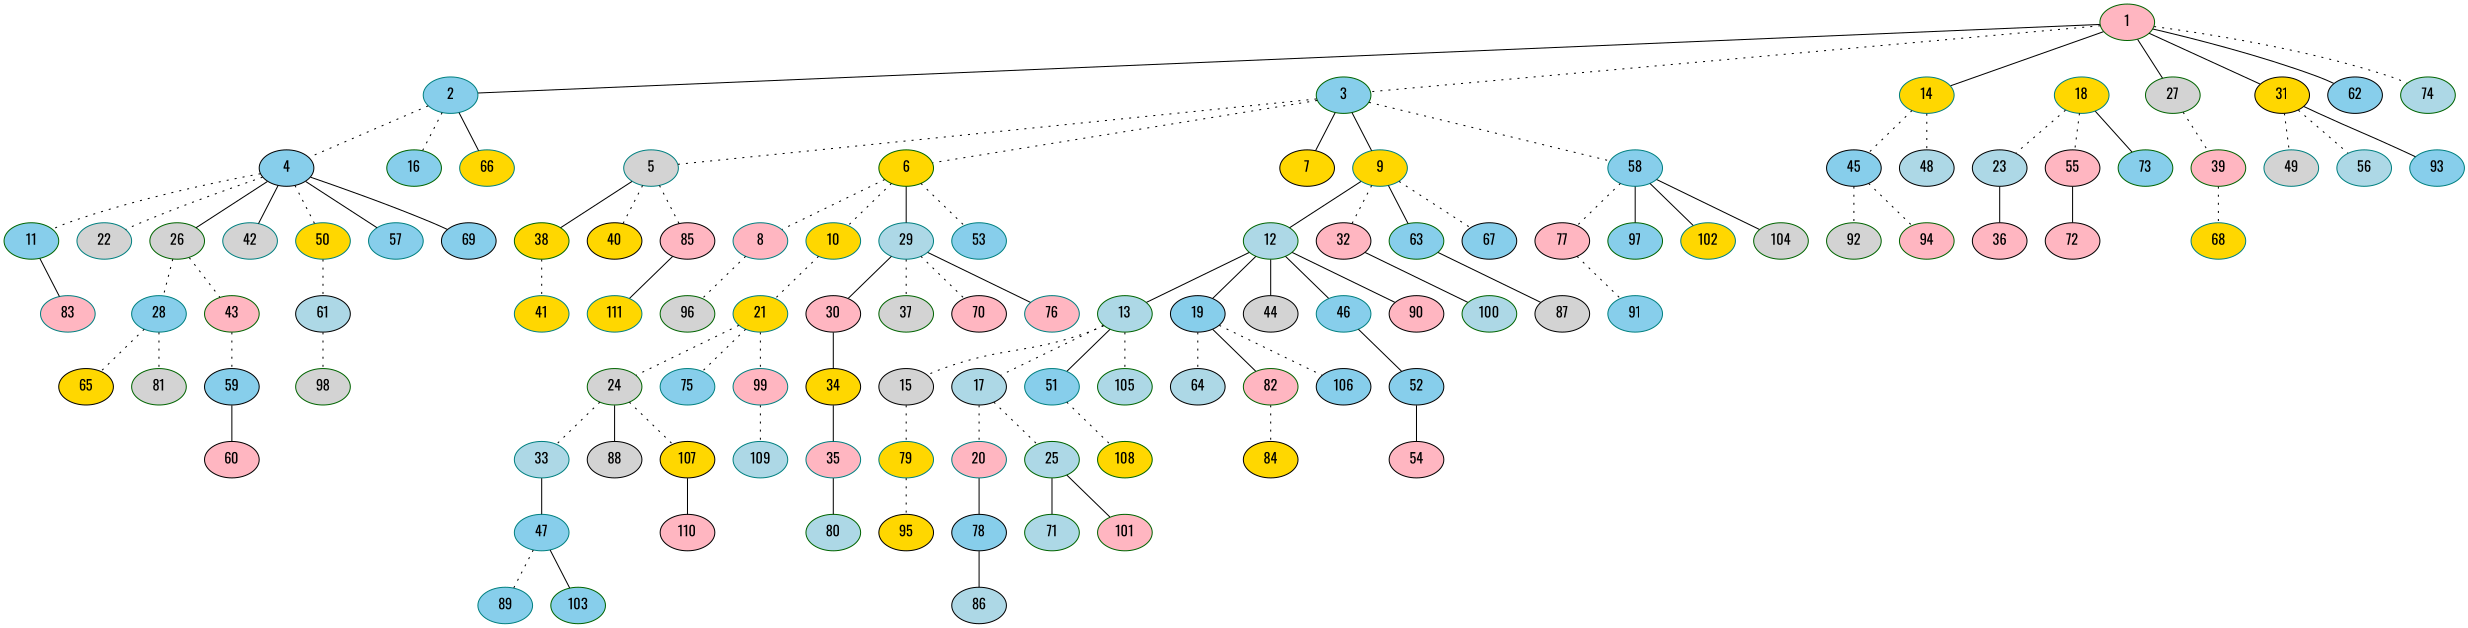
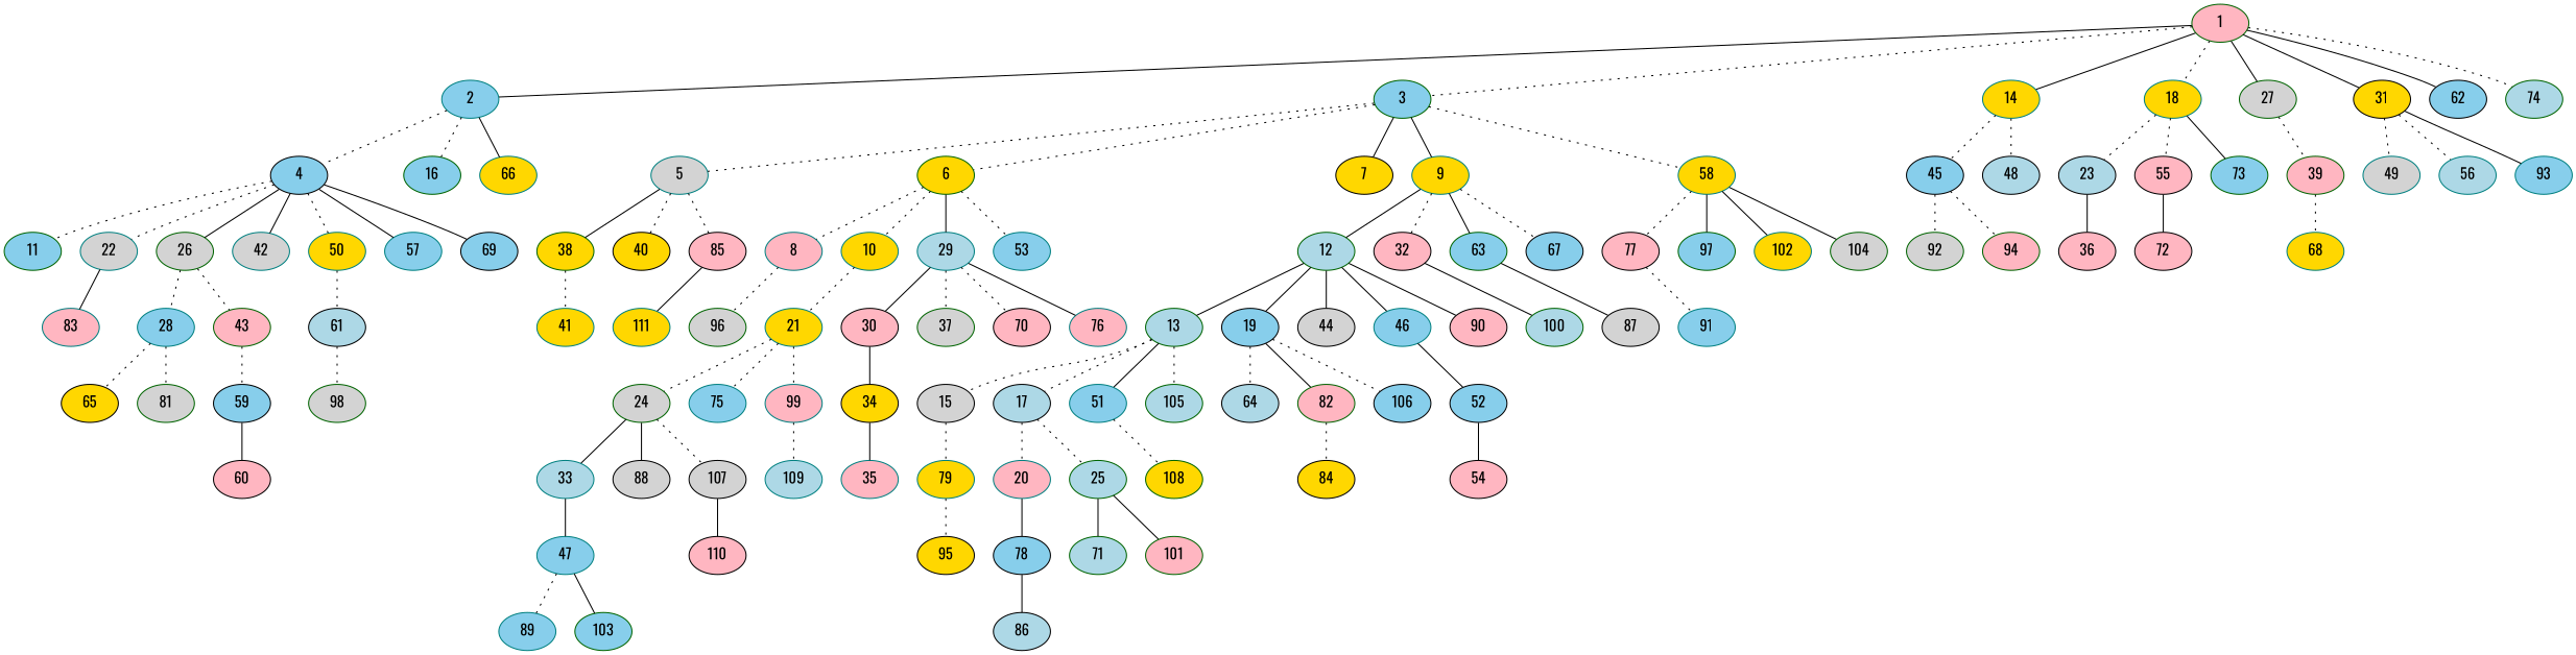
  graph {
    fontname=Oswald
    node [color=black fillcolor=skyblue fontname=Oswald style=filled]
    edge [fontname=Oswald style=dotted]
    1 [color=darkgreen fillcolor=lightpink]
    2 [color=teal]
    3 [color=darkgreen]
    14 [color=teal fillcolor=gold]
    18 [color=teal fillcolor=gold]
    27 [color=darkgreen fillcolor=lightgrey]
    31 [fillcolor=gold]
    62
    74 [color=darkgreen fillcolor=lightblue]
    4
    16 [color=darkgreen]
    66 [color=teal fillcolor=gold]
    5 [color=teal fillcolor=lightgrey]
    6 [color=darkgreen fillcolor=gold]
    7 [fillcolor=gold]
    9 [color=teal fillcolor=gold]
-   58 [color=teal]
+   58 [color=teal fillcolor=gold]
    45
    48 [fillcolor=lightblue]
    23 [fillcolor=lightblue]
    55 [fillcolor=lightpink]
    73 [color=darkgreen]
    39 [color=darkgreen fillcolor=lightpink]
    49 [color=teal fillcolor=lightgrey]
    56 [color=teal fillcolor=lightblue]
    93 [color=teal]
    11 [color=darkgreen]
    22 [color=teal fillcolor=lightgrey]
    26 [color=darkgreen fillcolor=lightgrey]
    42 [color=teal fillcolor=lightgrey]
    50 [color=teal fillcolor=gold]
    57 [color=teal]
    69
    38 [color=darkgreen fillcolor=gold]
    40 [fillcolor=gold]
    85 [fillcolor=lightpink]
    8 [color=teal fillcolor=lightpink]
    10 [color=teal fillcolor=gold]
    29 [color=teal fillcolor=lightblue]
    53 [color=teal]
    12 [color=darkgreen fillcolor=lightblue]
    32 [fillcolor=lightpink]
    63 [color=darkgreen]
    67
    77 [fillcolor=lightpink]
    97 [color=darkgreen]
    102 [color=teal fillcolor=gold]
    104 [color=darkgreen fillcolor=lightgrey]
    83 [color=teal fillcolor=lightpink]
    28 [color=teal]
    43 [color=darkgreen fillcolor=lightpink]
    61 [fillcolor=lightblue]
    41 [color=teal fillcolor=gold]
    111 [color=teal fillcolor=gold]
    96 [color=darkgreen fillcolor=lightgrey]
    21 [color=teal fillcolor=gold]
    30 [fillcolor=lightpink]
    37 [color=darkgreen fillcolor=lightgrey]
    70 [fillcolor=lightpink]
    76 [color=teal fillcolor=lightpink]
    13 [color=darkgreen fillcolor=lightblue]
    19
    44 [fillcolor=lightgrey]
    46 [color=teal]
    90 [fillcolor=lightpink]
    100 [color=darkgreen fillcolor=lightblue]
    87 [fillcolor=lightgrey]
    24 [color=darkgreen fillcolor=lightgrey]
    75 [color=teal]
    99 [color=teal fillcolor=lightpink]
    15 [fillcolor=lightgrey]
    17 [fillcolor=lightblue]
    51 [color=teal]
    105 [color=darkgreen fillcolor=lightblue]
    64 [fillcolor=lightblue]
    82 [color=darkgreen fillcolor=lightpink]
    106
    52
    79 [color=teal fillcolor=gold]
    20 [color=teal fillcolor=lightpink]
    25 [color=darkgreen fillcolor=lightblue]
    108 [color=darkgreen fillcolor=gold]
    92 [color=darkgreen fillcolor=lightgrey]
    94 [color=darkgreen fillcolor=lightpink]
    95 [fillcolor=gold]
    78
    71 [color=darkgreen fillcolor=lightblue]
    101 [color=darkgreen fillcolor=lightpink]
    36 [fillcolor=lightpink]
    72 [fillcolor=lightpink]
    84 [fillcolor=gold]
    86 [fillcolor=lightblue]
    33 [color=teal fillcolor=lightblue]
    88 [fillcolor=lightgrey]
-   107 [fillcolor=gold]
+   107 [fillcolor=lightgrey]
    109 [color=teal fillcolor=lightblue]
    47 [color=teal]
    110 [fillcolor=lightpink]
    65 [fillcolor=gold]
    81 [color=darkgreen fillcolor=lightgrey]
    59
    68 [color=teal fillcolor=gold]
    34 [fillcolor=gold]
    35 [color=teal fillcolor=lightpink]
    89 [color=teal]
    103 [color=darkgreen]
-   80 [color=darkgreen fillcolor=lightblue]
    60 [fillcolor=lightpink]
    54 [fillcolor=lightpink]
    98 [color=darkgreen fillcolor=lightgrey]
    91 [color=teal]
    1 -- 2 [style=solid]
    1 -- 3
    1 -- 14 [style=solid]
+   1 -- 18
    1 -- 27 [style=solid]
    1 -- 31 [style=solid]
    1 -- 62 [style=solid]
    1 -- 74
    2 -- 4
    2 -- 16
    2 -- 66 [style=solid]
    3 -- 5
    3 -- 6
    3 -- 7 [style=solid]
    3 -- 9 [style=solid]
    3 -- 58
    14 -- 45
    14 -- 48
    18 -- 23
    18 -- 55
    18 -- 73 [style=solid]
    27 -- 39
    31 -- 49
    31 -- 56
    31 -- 93 [style=solid]
    4 -- 11
    4 -- 22
    4 -- 26 [style=solid]
    4 -- 42 [style=solid]
    4 -- 50
    4 -- 57 [style=solid]
    4 -- 69 [style=solid]
    5 -- 38 [style=solid]
    5 -- 40
    5 -- 85
    6 -- 8
    6 -- 10
    6 -- 29 [style=solid]
    6 -- 53
    9 -- 12 [style=solid]
    9 -- 32
    9 -- 63 [style=solid]
    9 -- 67
    58 -- 77
    58 -- 97 [style=solid]
    58 -- 102 [style=solid]
    58 -- 104 [style=solid]
    45 -- 92
    45 -- 94
    23 -- 36 [style=solid]
    55 -- 72 [style=solid]
    39 -- 68
-   11 -- 83 [style=solid]
+   22 -- 83 [style=solid]
    26 -- 28
    26 -- 43
    50 -- 61
    38 -- 41
    85 -- 111 [style=solid]
    8 -- 96
    10 -- 21
    29 -- 30 [style=solid]
    29 -- 37
    29 -- 70
    29 -- 76 [style=solid]
    12 -- 13 [style=solid]
    12 -- 19 [style=solid]
    12 -- 44 [style=solid]
    12 -- 46 [style=solid]
    12 -- 90 [style=solid]
    32 -- 100 [style=solid]
    63 -- 87 [style=solid]
    77 -- 91
    28 -- 65
    28 -- 81
    43 -- 59
    61 -- 98
    21 -- 24
    21 -- 75
    21 -- 99
    30 -- 34 [style=solid]
    13 -- 15
    13 -- 17
    13 -- 51 [style=solid]
    13 -- 105
    19 -- 64
    19 -- 82 [style=solid]
    19 -- 106
    46 -- 52 [style=solid]
-   24 -- 33
+   24 -- 33 [style=solid]
    24 -- 88 [style=solid]
    24 -- 107
    99 -- 109
    15 -- 79
    17 -- 20
    17 -- 25
    51 -- 108
    82 -- 84
    52 -- 54 [style=solid]
    79 -- 95
    20 -- 78 [style=solid]
    25 -- 71 [style=solid]
    25 -- 101 [style=solid]
    78 -- 86 [style=solid]
    33 -- 47 [style=solid]
    107 -- 110 [style=solid]
    47 -- 89
    47 -- 103 [style=solid]
    59 -- 60 [style=solid]
    34 -- 35 [style=solid]
-   35 -- 80 [style=solid]
  }
